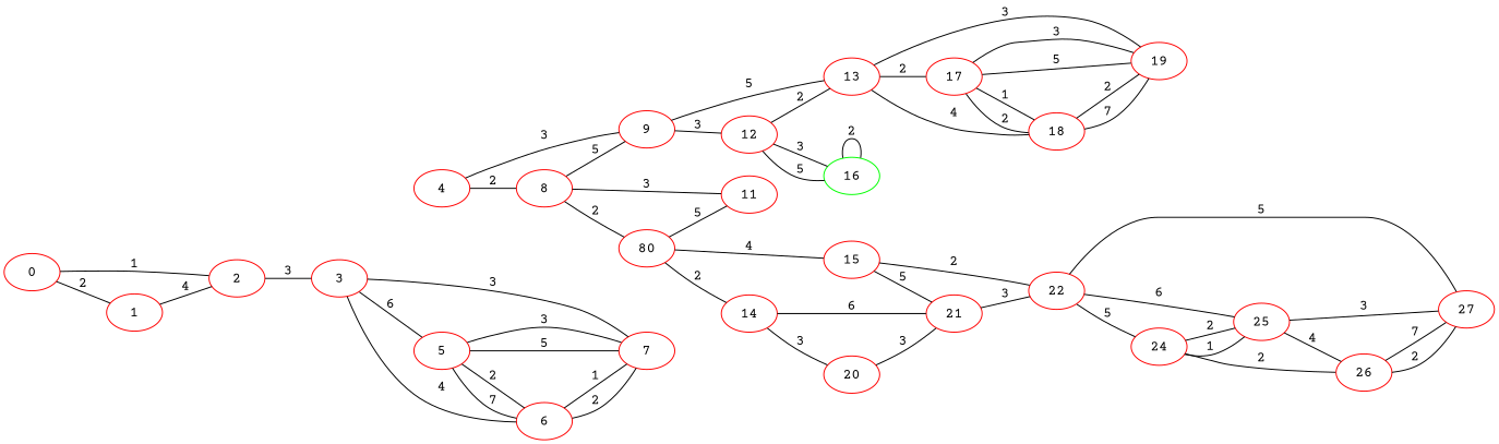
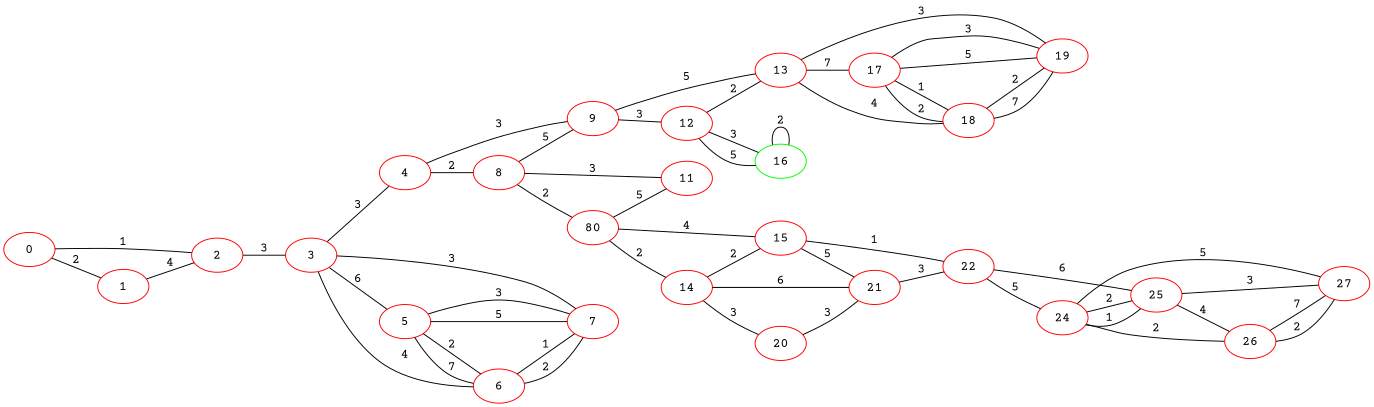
  graph {
    fontname="Courier Prime"
    rankdir=LR
    node [color=red fontname="Courier Prime" weight=1]
    edge [fontname="Courier Prime"]
    0
    1
    2
    3
    4
    5
    6
    7
    8
    9
    n11 [label=80]
    11
    12
    13
    14
    15
    16 [color=green weight=2]
    17
    18
    19
    20
    21
    22
    24
    25
    26
    27
    0 -- 1 [label=2]
    0 -- 2 [label=1]
    1 -- 2 [label=4]
    2 -- 3 [label=3]
+   3 -- 4 [label=3]
    3 -- 5 [label=6]
    3 -- 6 [label=4]
    3 -- 7 [label=3]
    4 -- 8 [label=2]
    4 -- 9 [label=3]
    5 -- 6 [label=2]
    5 -- 6 [label=7]
    5 -- 7 [label=3]
    5 -- 7 [label=5]
    6 -- 7 [label=1]
    6 -- 7 [label=2]
    8 -- 9 [label=5]
    8 -- n11 [label=2]
    8 -- 11 [label=3]
    9 -- 12 [label=3]
    9 -- 13 [label=5]
    n11 -- 11 [label=5]
    n11 -- 14 [label=2]
    n11 -- 15 [label=4]
    12 -- 13 [label=2]
    12 -- 16 [label=3]
    12 -- 16 [label=5]
-   13 -- 17 [label=2]
+   13 -- 17 [label=7]
    13 -- 18 [label=4]
    13 -- 19 [label=3]
+   14 -- 15 [label=2]
    14 -- 20 [label=3]
    14 -- 21 [label=6]
    15 -- 21 [label=5]
-   15 -- 22 [label=2]
+   15 -- 22 [label=1]
    16 -- 16 [label=2]
    17 -- 18 [label=1]
    17 -- 18 [label=2]
    17 -- 19 [label=3]
    17 -- 19 [label=5]
    18 -- 19 [label=2]
    18 -- 19 [label=7]
    20 -- 21 [label=3]
    21 -- 22 [label=3]
    22 -- 24 [label=5]
    22 -- 25 [label=6]
    24 -- 25 [label=2]
    24 -- 25 [label=1]
    24 -- 26 [label=2]
-   22 -- 27 [label=5]
+   24 -- 27 [label=5]
    25 -- 26 [label=4]
    25 -- 27 [label=3]
    26 -- 27 [label=7]
    26 -- 27 [label=2]
  }
